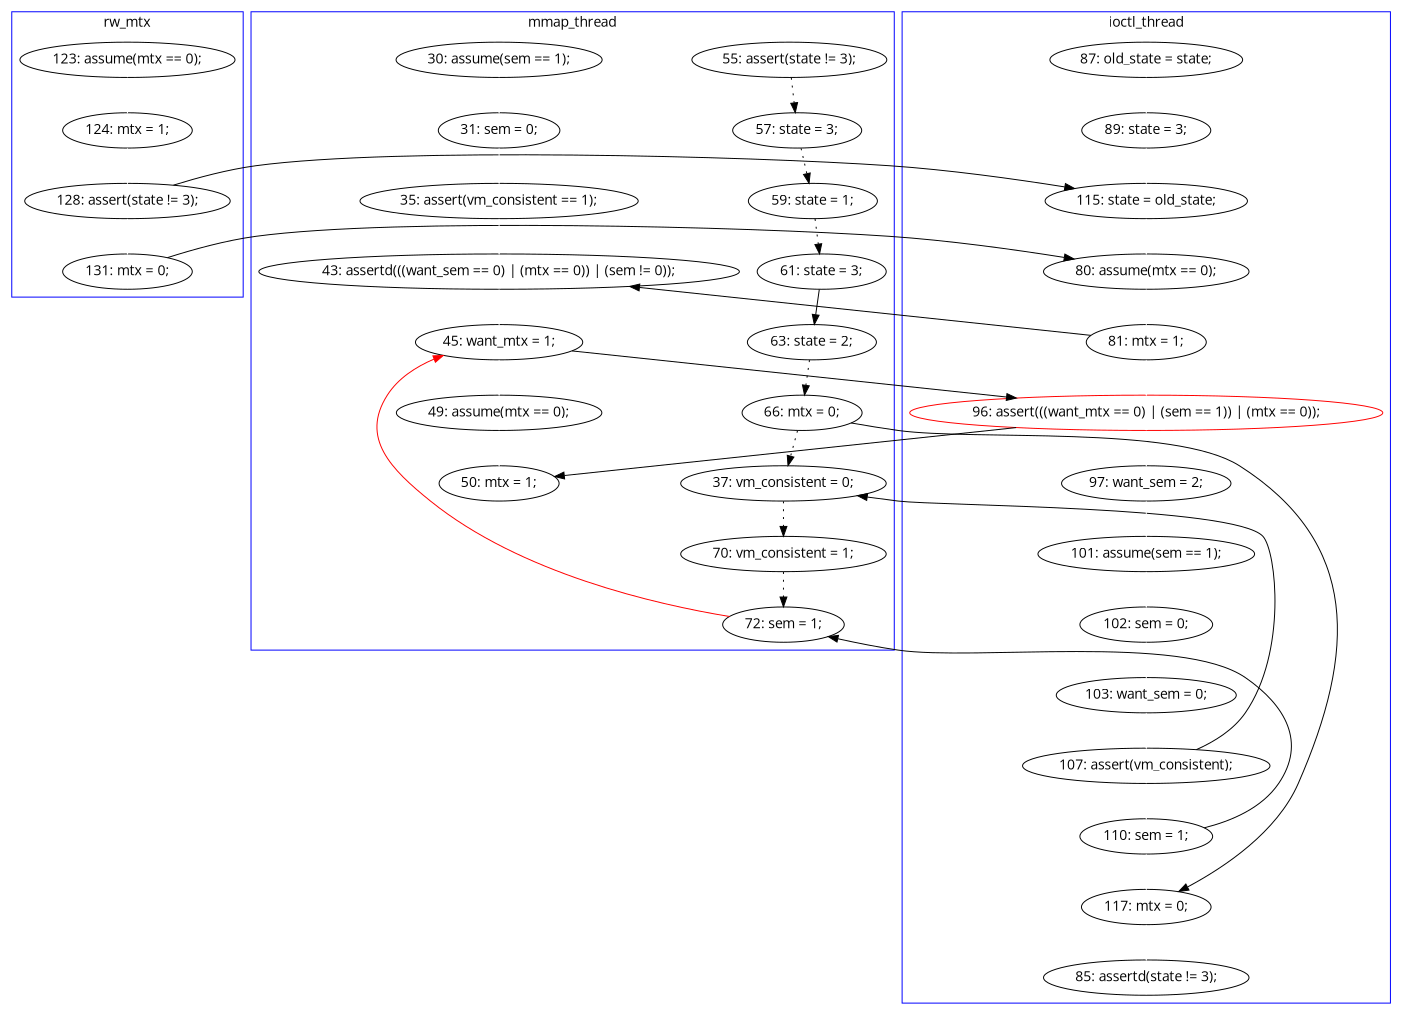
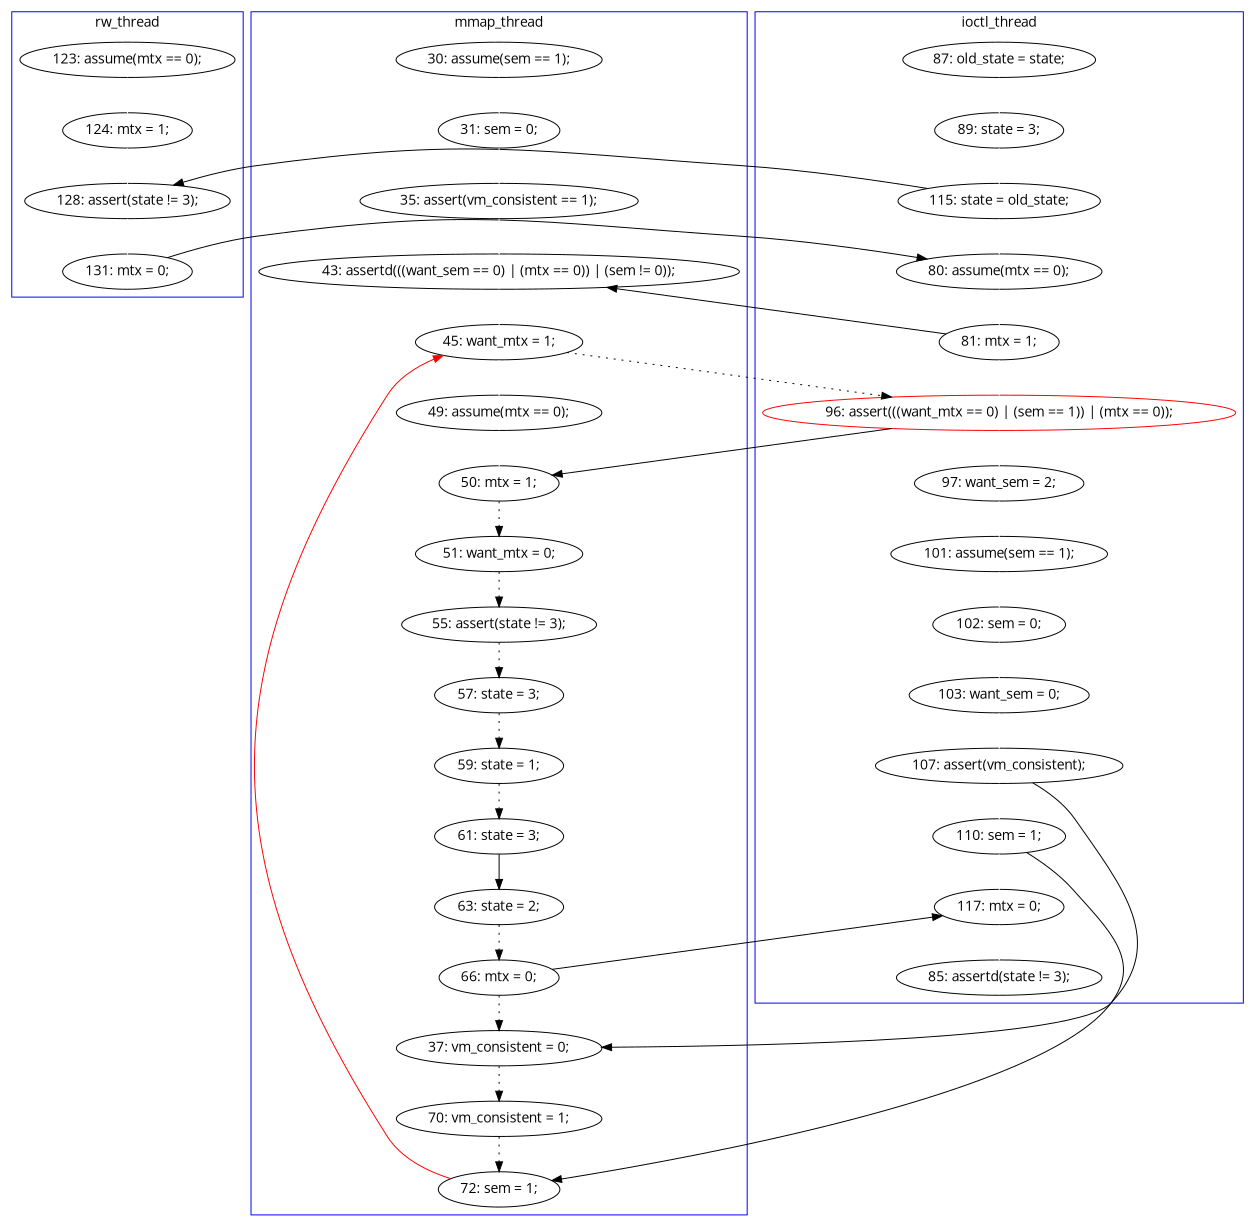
  digraph {
    fontname="Open Sans"
    node [fontname="Open Sans"]
    edge [color=white fontname="Open Sans" style=solid]
    n1 [label="128: assert(state != 3);"]
    n2 [label="131: mtx = 0;"]
    n3 [label="123: assume(mtx == 0);"]
    n4 [label="124: mtx = 1;"]
    n5 [label="115: state = old_state;"]
    n6 [label="103: want_sem = 0;"]
    n7 [label="107: assert(vm_consistent);"]
    n8 [label="81: mtx = 1;"]
    n9 [color=red label="96: assert(((want_mtx == 0) | (sem == 1)) | (mtx == 0));"]
    n10 [label="102: sem = 0;"]
    n11 [label="80: assume(mtx == 0);"]
    n12 [label="101: assume(sem == 1);"]
    n13 [label="87: old_state = state;"]
    n14 [label="89: state = 3;"]
    n15 [label="117: mtx = 0;"]
    n16 [label="110: sem = 1;"]
    n17 [label="97: want_sem = 2;"]
    n18 [label="85: assertd(state != 3);"]
    n19 [label="59: state = 1;"]
    n20 [label="61: state = 3;"]
    n21 [label="50: mtx = 1;"]
+   n22 [label="51: want_mtx = 0;"]
    n23 [label="66: mtx = 0;"]
    n24 [label="37: vm_consistent = 0;"]
    n25 [label="31: sem = 0;"]
    n26 [label="35: assert(vm_consistent == 1);"]
    n27 [label="43: assertd(((want_sem == 0) | (mtx == 0)) | (sem != 0));"]
    n28 [label="72: sem = 1;"]
    n29 [label="45: want_mtx = 1;"]
    n30 [label="55: assert(state != 3);"]
    n31 [label="30: assume(sem == 1);"]
    n32 [label="57: state = 3;"]
    n33 [label="70: vm_consistent = 1;"]
    n34 [label="63: state = 2;"]
    n35 [label="49: assume(mtx == 0);"]
    subgraph cluster_1 {
      color=blue
-     label=rw_mtx
+     label=rw_thread
      n1
      n2
      n3
      n4
    }
    subgraph cluster_2 {
      color=blue
      label=ioctl_thread
      n5
      n6
      n7
      n8
      n9
      n10
      n11
      n12
      n13
      n14
      n15
      n16
      n17
      n18
    }
    subgraph cluster_3 {
      color=blue
      label=mmap_thread
      n19
      n20
      n21
+     n22
      n23
      n24
      n25
      n26
      n27
      n28
      n29
      n30
      n31
      n32
      n33
      n34
      n35
    }
    n1 -> n2
    n2 -> n11 [color=black constraint=false]
    n3 -> n4
    n4 -> n1
-   n1 -> n5 [color=black constraint=false]
+   n5 -> n1 [color=black constraint=false]
    n5 -> n11
    n6 -> n7
    n7 -> n16
    n7 -> n24 [color=black constraint=false]
    n8 -> n9
    n8 -> n27 [color=black constraint=false]
    n9 -> n17
    n9 -> n21 [color=black constraint=false]
    n10 -> n6
    n11 -> n8
    n12 -> n10
    n13 -> n14
    n14 -> n5
    n15 -> n18
    n16 -> n15
    n16 -> n28 [color=black constraint=false]
    n17 -> n12
    n19 -> n20 [color=black style=dotted]
    n20 -> n34 [color=black]
+   n21 -> n22 [color=black style=dotted]
+   n22 -> n30 [color=black style=dotted]
    n23 -> n15 [color=black constraint=false]
    n23 -> n24 [color=black style=dotted]
    n24 -> n33 [color=black style=dotted]
    n25 -> n26
    n26 -> n27
    n27 -> n29
    n28 -> n29 [color=red constraint=false]
-   n29 -> n9 [color=black constraint=false]
+   n29 -> n9 [color=black constraint=false style=dotted]
    n29 -> n35
    n30 -> n32 [color=black style=dotted]
    n31 -> n25
    n32 -> n19 [color=black style=dotted]
    n33 -> n28 [color=black style=dotted]
    n34 -> n23 [color=black style=dotted]
    n35 -> n21
  }
